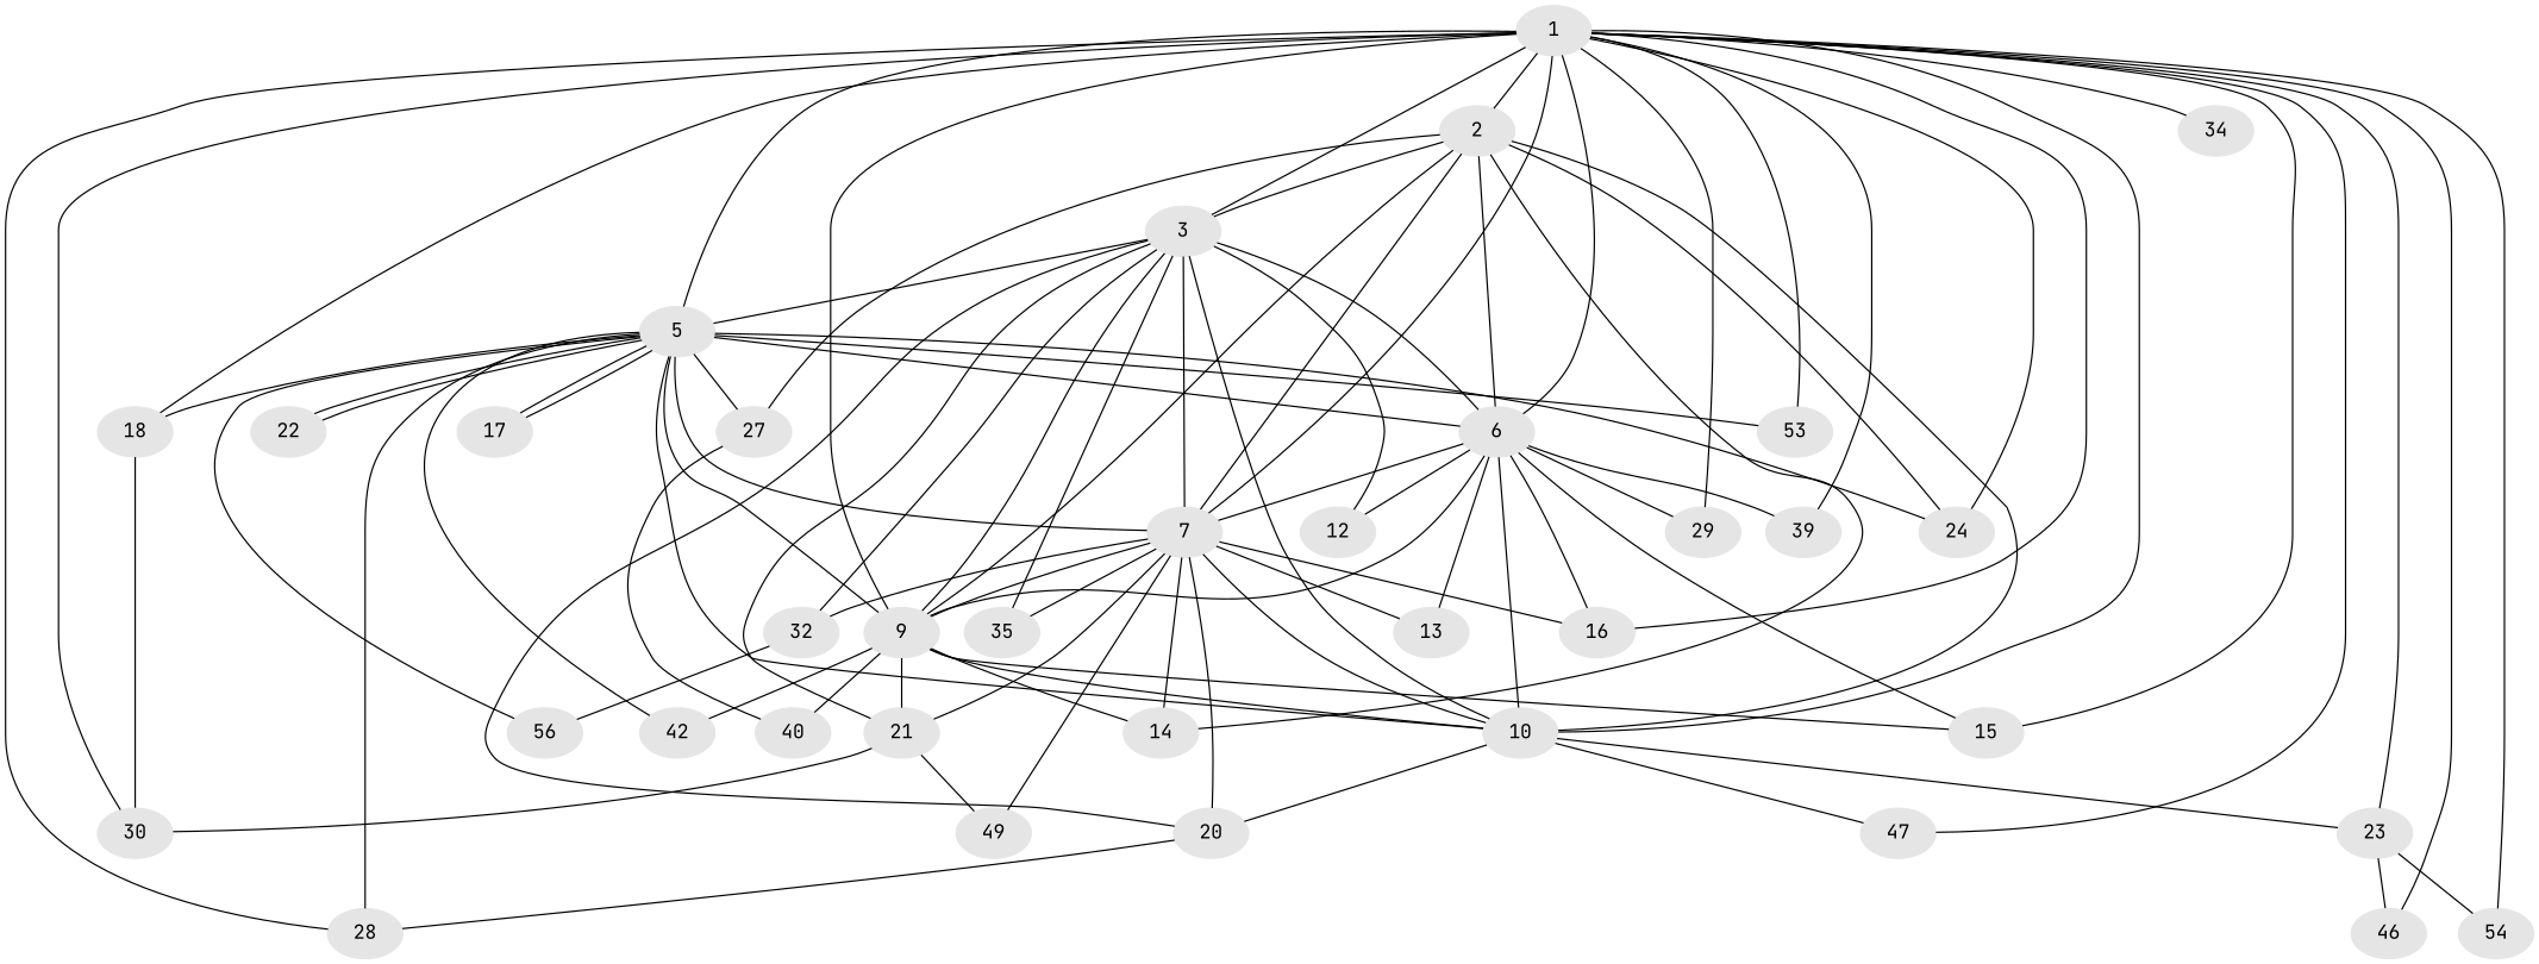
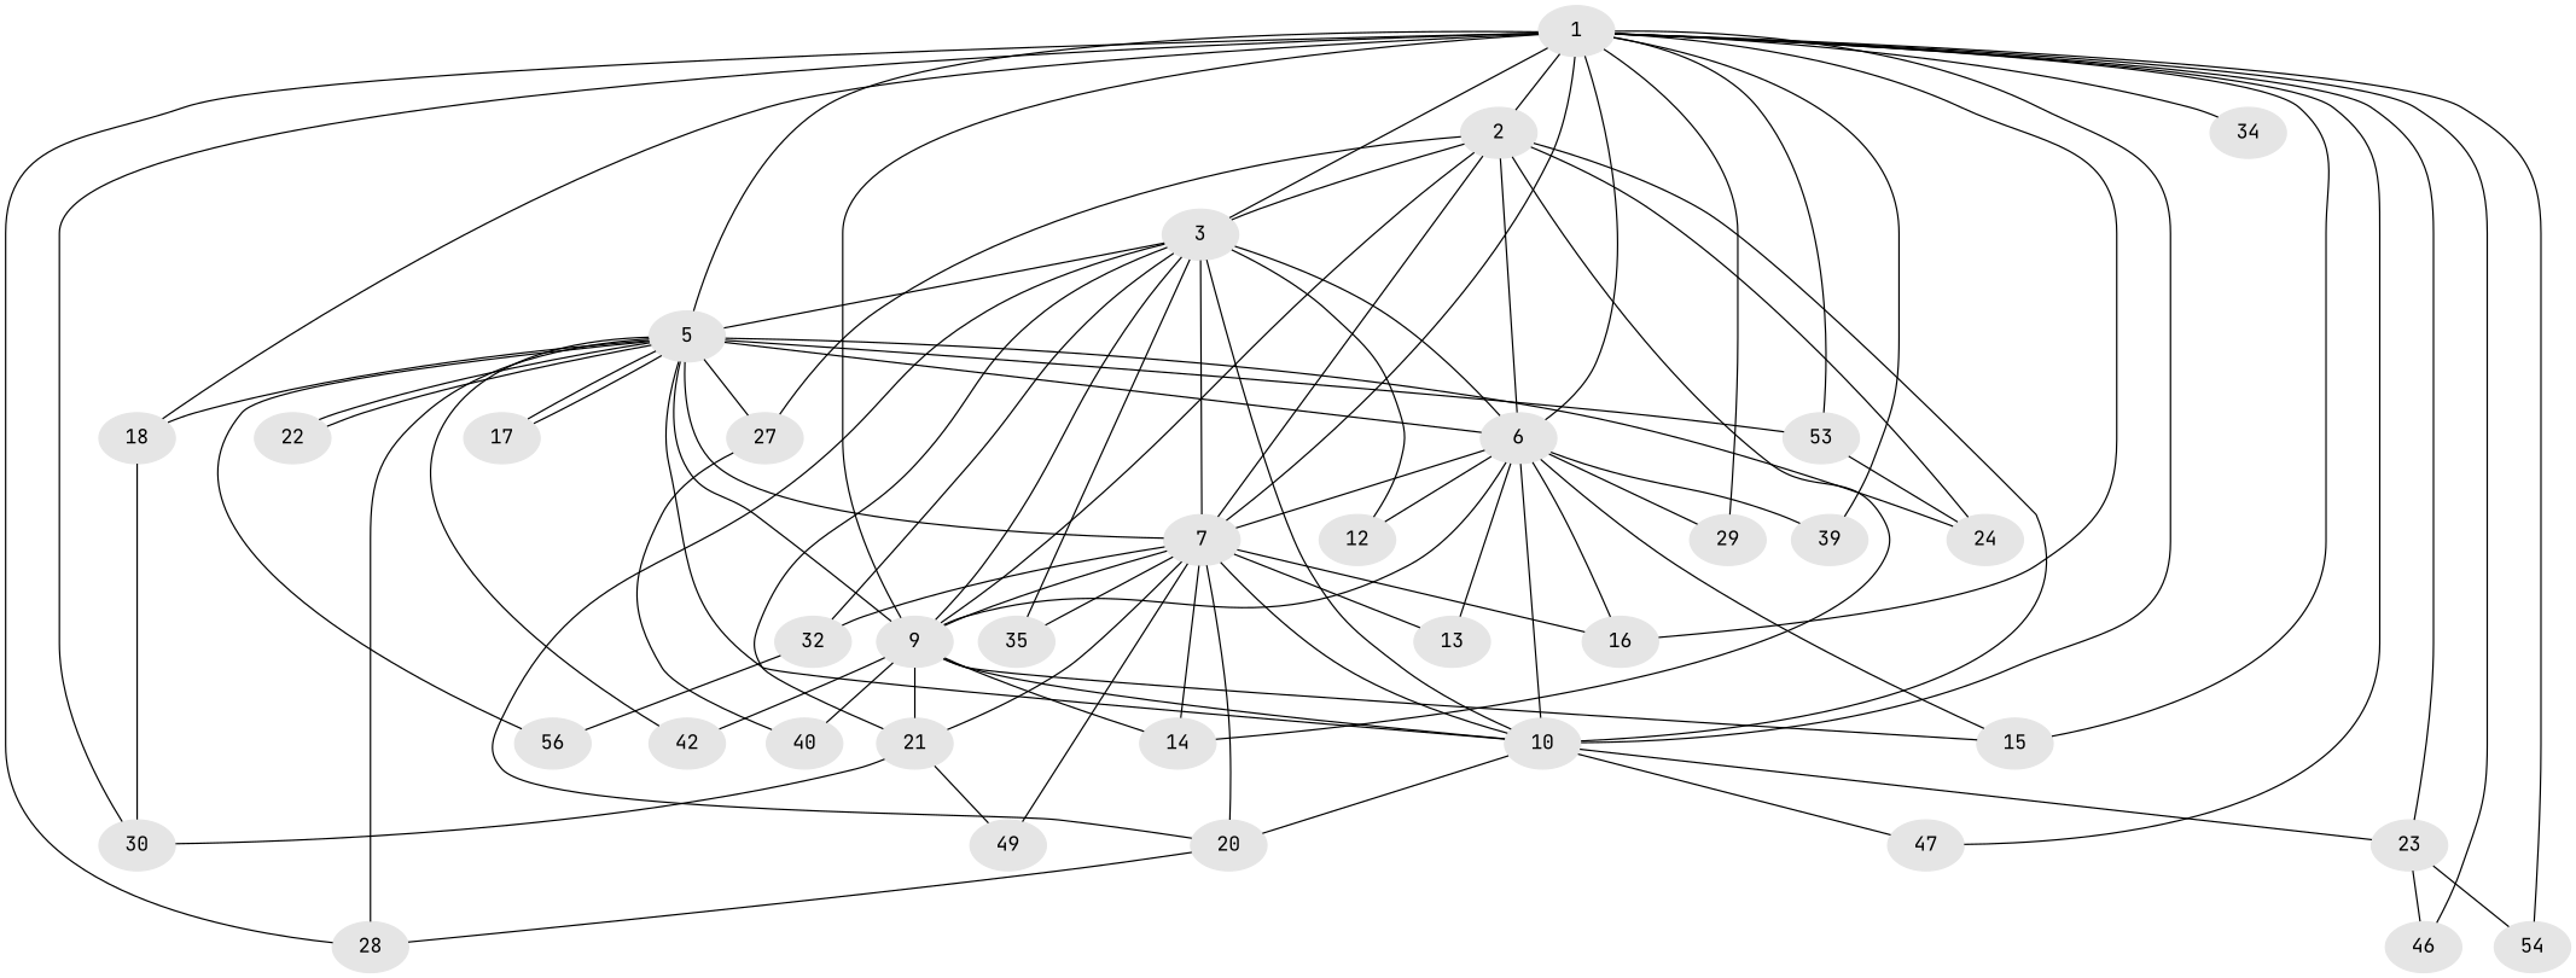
  graph {
    fontname="JetBrains Mono"
    node [color=gray90 fontname="JetBrains Mono" style=filled]
    edge [fontname="JetBrains Mono"]
    1 [super="+4"]
    2 [super="+11"]
    3 [super="+8"]
    5 [super="+33"]
    6 [super="+37"]
    7 [super="+19"]
    9
    10 [super="+45"]
    15 [super="+25"]
    16 [super="+50"]
    18
    23 [super="+52"]
    24 [super="+31"]
    28 [super="+55"]
    29
    30 [super="+36"]
    34
    39
    46
    47
    53
    54
    14 [super="+26"]
    27 [super="+38"]
    12
    20 [super="+51"]
    21 [super="+43"]
    32 [super="+48"]
    35
    17 [super="+41"]
    22
    42
    56
    13
    49
    40
    1 -- 2 [weight=3]
    1 -- 3 [weight=4]
    1 -- 5 [weight=3]
    1 -- 6 [weight=2]
    1 -- 7 [weight=2]
    1 -- 9 [weight=2]
    1 -- 10 [weight=3]
    1 -- 15
    1 -- 16
    1 -- 18
    1 -- 23
-   1 -- 24
+   53 -- 24
    1 -- 28
    1 -- 29
    1 -- 30
    1 -- 34
    1 -- 39
    1 -- 46
    1 -- 47
    1 -- 53
    1 -- 54
    2 -- 3 [weight=2]
    2 -- 6
    2 -- 7
    2 -- 9
    2 -- 10
    2 -- 24
    2 -- 14
    2 -- 27
    3 -- 5 [weight=2]
    3 -- 6 [weight=2]
    3 -- 7 [weight=2]
    3 -- 9 [weight=2]
    3 -- 10 [weight=2]
    3 -- 12
    3 -- 20
    3 -- 21
    3 -- 32 [weight=2]
    3 -- 35
    5 -- 6 [weight=2]
    5 -- 7 [weight=2]
    5 -- 9
    5 -- 10
    5 -- 18
    5 -- 24
    5 -- 28
    5 -- 53
    5 -- 27 [weight=2]
    5 -- 17 [weight=2]
    5 -- 17
    5 -- 22
    5 -- 22
    5 -- 42
    5 -- 56
    6 -- 7
    6 -- 9
    6 -- 10
    6 -- 15
    6 -- 16
    6 -- 29
    6 -- 39
    6 -- 12
    6 -- 13
    7 -- 9
    7 -- 10
    7 -- 16
    7 -- 14
    7 -- 20
    7 -- 21
    7 -- 32
    7 -- 35
    7 -- 13
    7 -- 49
    9 -- 10
    9 -- 15
    9 -- 14
    9 -- 21
    9 -- 42
    9 -- 40
    10 -- 23
    10 -- 47
    10 -- 20
    18 -- 30
    23 -- 46
    23 -- 54
    27 -- 40
    20 -- 28
    21 -- 30
    21 -- 49
    32 -- 56
  }
